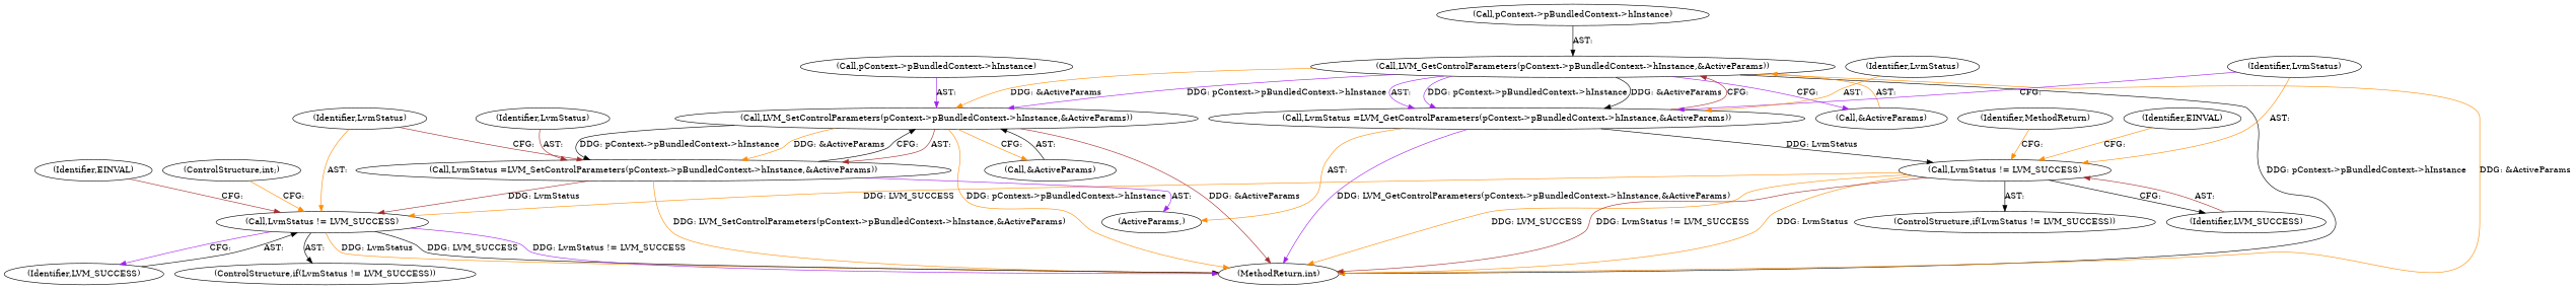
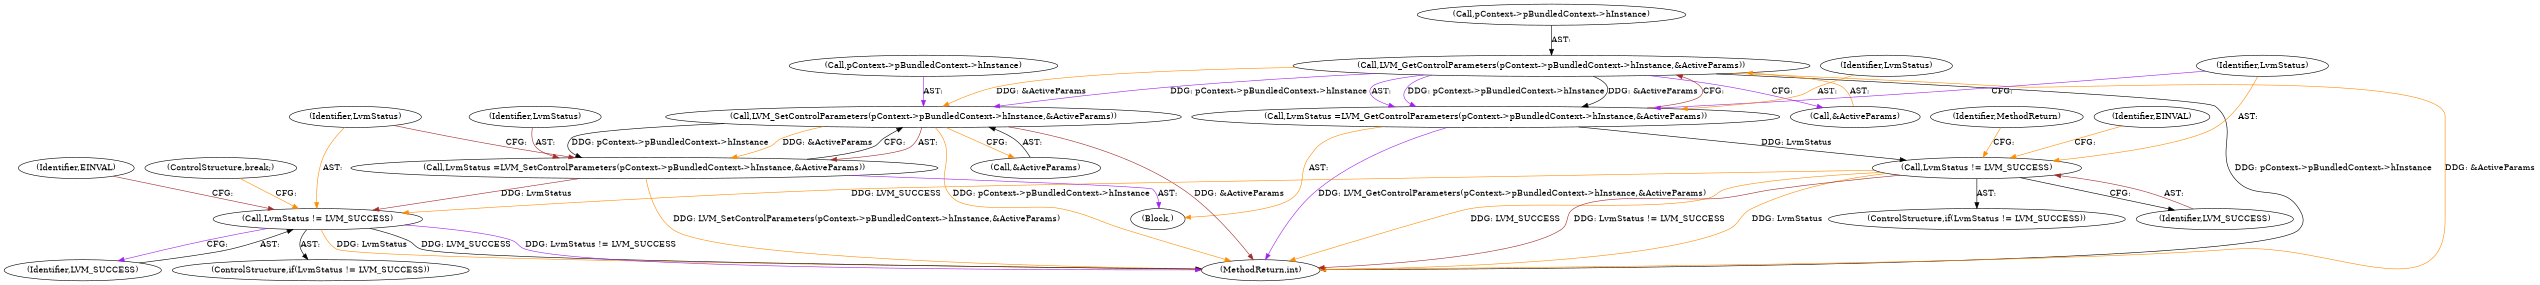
  digraph {
    edge [color=darkorange]
    n1 [label="(Call,LVM_GetControlParameters(pContext->pBundledContext->hInstance,&ActiveParams))"]
    n2 [label="(Call,LvmStatus =LVM_GetControlParameters(pContext->pBundledContext->hInstance,&ActiveParams))"]
    n3 [label="(Call,LVM_SetControlParameters(pContext->pBundledContext->hInstance,&ActiveParams))"]
    n4 [label="(Call,&ActiveParams)"]
    n5 [label="(MethodReturn,int)"]
    n6 [label="(Call,LvmStatus != LVM_SUCCESS)"]
-   n7 [label="(ActiveParams,)"]
+   n7 [label="(Block,)"]
    n8 [label="(Call,LvmStatus =LVM_SetControlParameters(pContext->pBundledContext->hInstance,&ActiveParams))"]
    n9 [label="(Call,&ActiveParams)"]
    n10 [label="(Call,LvmStatus != LVM_SUCCESS)"]
    n11 [label="(ControlStructure,if(LvmStatus != LVM_SUCCESS))"]
    n12 [label="(Identifier,LVM_SUCCESS)"]
    n13 [label="(Identifier,LVM_SUCCESS)"]
    n14 [label="(ControlStructure,if(LvmStatus != LVM_SUCCESS))"]
    n15 [label="(Identifier,EINVAL)"]
    n16 [label="(Identifier,LvmStatus)"]
    n17 [label="(Identifier,EINVAL)"]
    n18 [label="(Call,pContext->pBundledContext->hInstance)"]
-   n19 [label="(ControlStructure,int;)"]
+   n19 [label="(ControlStructure,break;)"]
    n20 [label="(Identifier,LvmStatus)"]
    n21 [label="(Call,pContext->pBundledContext->hInstance)"]
    n22 [label="(Identifier,LvmStatus)"]
    n23 [label="(Identifier,LvmStatus)"]
    n24 [label="(Identifier,MethodReturn)"]
    n1 -> n2 [color=purple label="AST: "]
    n1 -> n2 [color=purple label="DDG: pContext->pBundledContext->hInstance"]
    n1 -> n2 [color=black label="DDG: &ActiveParams"]
    n1 -> n3 [color=purple label="DDG: pContext->pBundledContext->hInstance"]
    n1 -> n3 [label="DDG: &ActiveParams"]
    n1 -> n4 [color=purple label="CFG: "]
    n1 -> n5 [color=black label="DDG: pContext->pBundledContext->hInstance"]
    n1 -> n5 [label="DDG: &ActiveParams"]
    n2 -> n1 [color=brown label="CFG: "]
    n2 -> n5 [color=purple label="DDG: LVM_GetControlParameters(pContext->pBundledContext->hInstance,&ActiveParams)"]
    n2 -> n6 [color=black label="DDG: LvmStatus"]
    n2 -> n7 [label="AST: "]
    n3 -> n5 [color=brown label="DDG: &ActiveParams"]
    n3 -> n5 [label="DDG: pContext->pBundledContext->hInstance"]
    n3 -> n8 [color=brown label="AST: "]
    n3 -> n8 [color=black label="DDG: pContext->pBundledContext->hInstance"]
    n3 -> n8 [label="DDG: &ActiveParams"]
    n3 -> n9 [label="CFG: "]
    n4 -> n1 [label="AST: "]
    n6 -> n5 [label="DDG: LvmStatus"]
    n6 -> n5 [label="DDG: LVM_SUCCESS"]
    n6 -> n5 [color=brown label="DDG: LvmStatus != LVM_SUCCESS"]
    n6 -> n10 [label="DDG: LVM_SUCCESS"]
    n6 -> n11 [color=black label="AST: "]
    n6 -> n12 [color=black label="CFG: "]
    n8 -> n3 [color=black label="CFG: "]
    n8 -> n5 [label="DDG: LVM_SetControlParameters(pContext->pBundledContext->hInstance,&ActiveParams)"]
    n8 -> n7 [color=purple label="AST: "]
    n8 -> n10 [color=brown label="DDG: LvmStatus"]
    n9 -> n3 [color=black label="AST: "]
    n10 -> n5 [label="DDG: LvmStatus"]
    n10 -> n5 [color=black label="DDG: LVM_SUCCESS"]
    n10 -> n5 [color=purple label="DDG: LvmStatus != LVM_SUCCESS"]
    n10 -> n13 [color=purple label="CFG: "]
    n10 -> n14 [color=black label="AST: "]
    n12 -> n6 [color=brown label="AST: "]
    n13 -> n10 [color=black label="AST: "]
    n15 -> n10 [color=brown label="CFG: "]
    n16 -> n8 [color=brown label="AST: "]
    n17 -> n6 [label="CFG: "]
    n18 -> n1 [color=black label="AST: "]
    n19 -> n10 [label="CFG: "]
    n20 -> n2 [color=purple label="CFG: "]
    n20 -> n6 [label="AST: "]
    n21 -> n3 [color=purple label="AST: "]
    n22 -> n8 [color=brown label="CFG: "]
    n22 -> n10 [label="AST: "]
    n23 -> n2 [label="AST: "]
    n24 -> n6 [label="CFG: "]
  }
